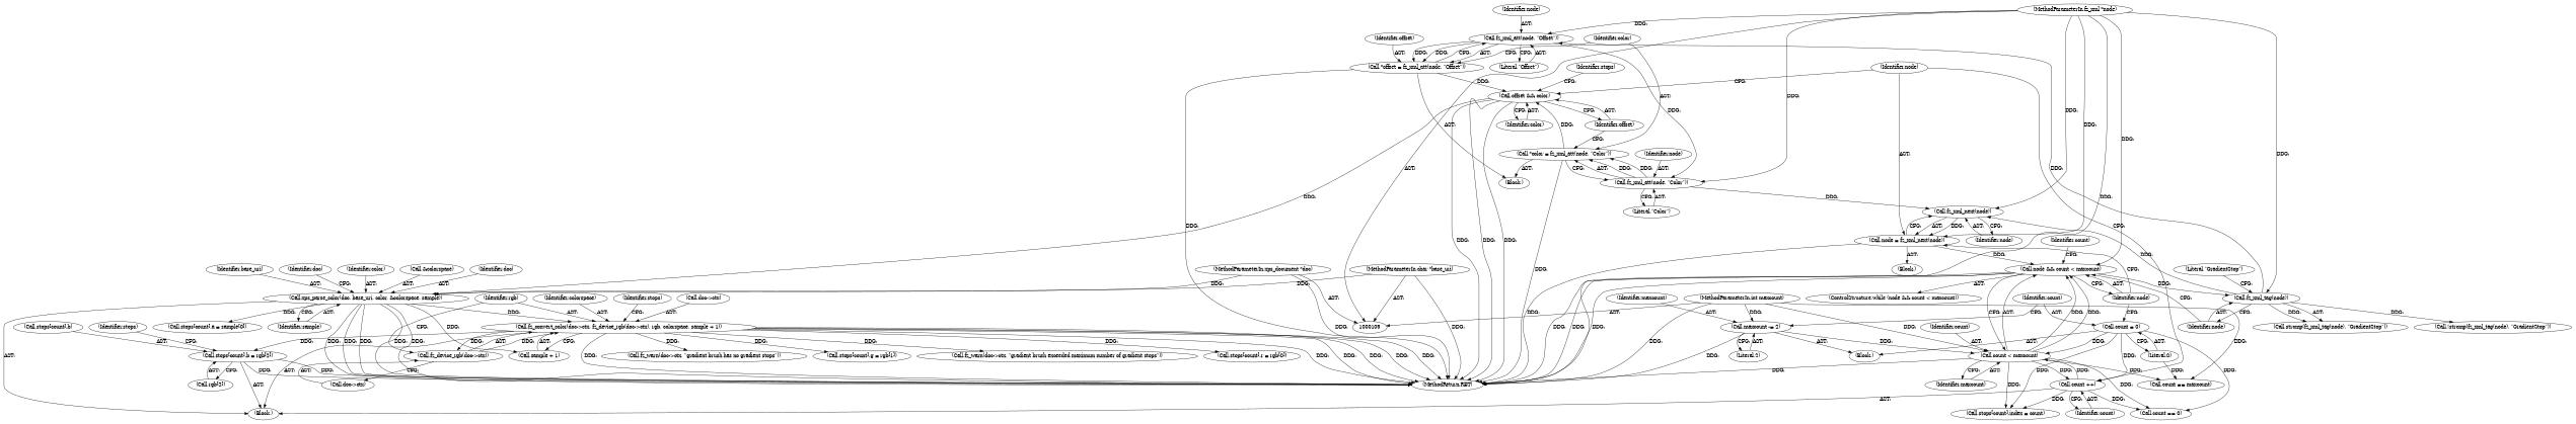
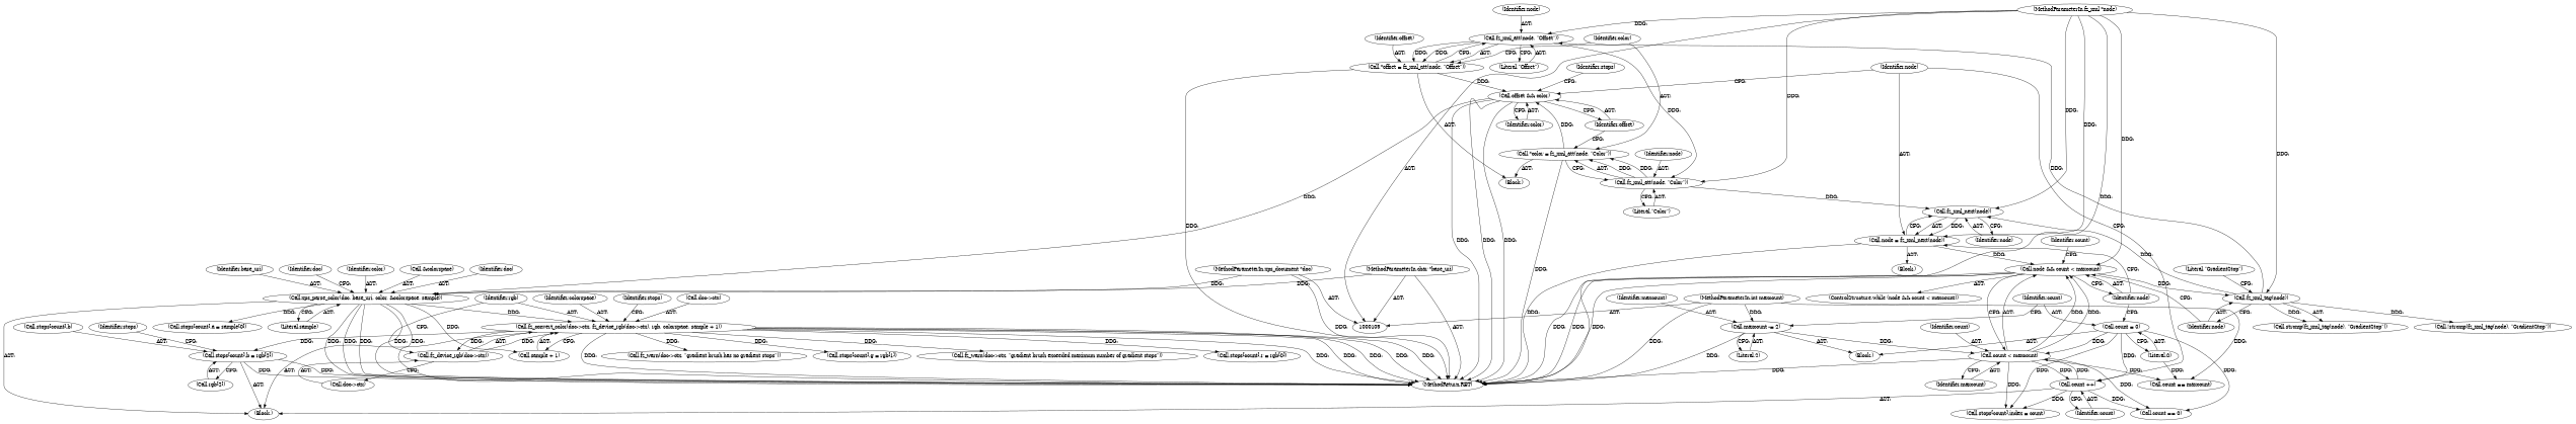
  digraph {
    n1 [label="(Call,stops[count].b = rgb[2])"]
    n2 [label="(MethodReturn,RET)"]
    n3 [label="(Call,rgb[2])"]
    n4 [label="(Block,)"]
    n5 [label="(Call,fz_convert_color(doc->ctx, fz_device_rgb(doc->ctx), rgb, colorspace, sample + 1))"]
    n6 [label="(Call,fz_device_rgb(doc->ctx))"]
    n7 [label="(Call,fz_warn(doc->ctx, \"gradient brush has no gradient stops\"))"]
    n8 [label="(Call,stops[count].g = rgb[1])"]
    n9 [label="(Call,fz_warn(doc->ctx, \"gradient brush exceeded maximum number of gradient stops\"))"]
    n10 [label="(Call,stops[count].r = rgb[0])"]
    n11 [label="(Call,sample + 1)"]
    n12 [label="(Call,doc->ctx)"]
    n13 [label="(Call,xps_parse_color(doc, base_uri, color, &colorspace, sample))"]
    n14 [label="(Call,stops[count].a = sample[0])"]
-   n15 [label="(Identifier,sample)"]
+   n15 [label="(Literal,sample)"]
    n16 [label="(MethodParameterIn,xps_document *doc)"]
    1000109
    n18 [label="(MethodParameterIn,char *base_uri)"]
    n19 [label="(Call,offset && color)"]
    n20 [label="(Identifier,offset)"]
    n21 [label="(Identifier,color)"]
    n22 [label="(Call,*color = fz_xml_att(node, \"Color\"))"]
    n23 [label="(Call,*offset = fz_xml_att(node, \"Offset\"))"]
    n24 [label="(Call,fz_xml_att(node, \"Offset\"))"]
    n25 [label="(Block,)"]
    n26 [label="(Call,fz_xml_att(node, \"Color\"))"]
    n27 [label="(Literal,\"Offset\")"]
    n28 [label="(Call,fz_xml_next(node))"]
    n29 [label="(Literal,\"Color\")"]
    n30 [label="(Call,fz_xml_tag(node))"]
    n31 [label="(Call,!strcmp(fz_xml_tag(node), \"GradientStop\"))"]
    n32 [label="(Identifier,node)"]
    n33 [label="(Call,strcmp(fz_xml_tag(node), \"GradientStop\"))"]
    n34 [label="(Call,node = fz_xml_next(node))"]
    n35 [label="(Identifier,node)"]
    n36 [label="(Call,node && count < maxcount)"]
    n37 [label="(Call,count < maxcount)"]
    n38 [label="(ControlStructure,while (node && count < maxcount))"]
    n39 [label="(Identifier,node)"]
    n40 [label="(Call,count ++)"]
    n41 [label="(Call,count == maxcount)"]
    n42 [label="(Call,stops[count].index = count)"]
    n43 [label="(Call,count == 0)"]
    n44 [label="(Identifier,maxcount)"]
    n45 [label="(Call,count = 0)"]
    n46 [label="(Block,)"]
    n47 [label="(MethodParameterIn,fz_xml *node)"]
    n48 [label="(Identifier,count)"]
    n49 [label="(Literal,0)"]
    n50 [label="(Block,)"]
    n51 [label="(Call,maxcount -= 2)"]
    n52 [label="(Literal,2)"]
    n53 [label="(MethodParameterIn,int maxcount)"]
    n54 [label="(Identifier,stops)"]
    n55 [label="(Identifier,color)"]
    n56 [label="(Identifier,colorspace)"]
    n57 [label="(Identifier,base_uri)"]
    n58 [label="(Identifier,stops)"]
    n59 [label="(Literal,\"GradientStop\")"]
    n60 [label="(Identifier,rgb)"]
    n61 [label="(Identifier,doc)"]
    n62 [label="(Call,stops[count].b)"]
    n63 [label="(Identifier,node)"]
    n64 [label="(Call,doc->ctx)"]
    n65 [label="(Identifier,color)"]
    n66 [label="(Identifier,node)"]
    n67 [label="(Identifier,count)"]
    n68 [label="(Identifier,maxcount)"]
    n69 [label="(Identifier,count)"]
    n70 [label="(Identifier,stops)"]
    n71 [label="(Call,&colorspace)"]
    n72 [label="(Identifier,doc)"]
    n73 [label="(Identifier,offset)"]
    n74 [label="(Identifier,node)"]
    n75 [label="(Identifier,count)"]
    n1 -> n2 [label="DDG: "]
    n1 -> n2 [label="DDG: "]
    n1 -> n3 [label="CFG: "]
    n1 -> n4 [label="AST: "]
    n3 -> n1 [label="AST: "]
    n5 -> n1 [label="DDG: "]
    n5 -> n2 [label="DDG: "]
    n5 -> n2 [label="DDG: "]
    n5 -> n2 [label="DDG: "]
    n5 -> n2 [label="DDG: "]
    n5 -> n2 [label="DDG: "]
    n5 -> n2 [label="DDG: "]
    n5 -> n4 [label="AST: "]
    n5 -> n6 [label="DDG: "]
    n5 -> n7 [label="DDG: "]
    n5 -> n8 [label="DDG: "]
    n5 -> n9 [label="DDG: "]
    n5 -> n10 [label="DDG: "]
    n5 -> n11 [label="CFG: "]
    n6 -> n5 [label="AST: "]
    n6 -> n5 [label="DDG: "]
    n6 -> n12 [label="CFG: "]
    n11 -> n5 [label="AST: "]
    n12 -> n6 [label="AST: "]
    n13 -> n2 [label="DDG: "]
    n13 -> n2 [label="DDG: "]
    n13 -> n2 [label="DDG: "]
    n13 -> n2 [label="DDG: "]
    n13 -> n2 [label="DDG: "]
    n13 -> n4 [label="AST: "]
    n13 -> n5 [label="DDG: "]
    n13 -> n11 [label="DDG: "]
    n13 -> n14 [label="DDG: "]
    n13 -> n15 [label="CFG: "]
    n15 -> n13 [label="AST: "]
    n16 -> n2 [label="DDG: "]
    n16 -> n13 [label="DDG: "]
    n16 -> 1000109 [label="AST: "]
-   n18 -> n2 [label="DDG: "]
+   n18 -> n2 [label="AST: "]
    n18 -> n13 [label="DDG: "]
    n18 -> 1000109 [label="AST: "]
    n19 -> n2 [label="DDG: "]
    n19 -> n2 [label="DDG: "]
    n19 -> n2 [label="DDG: "]
    n19 -> n13 [label="DDG: "]
    n19 -> n20 [label="CFG: "]
    n19 -> n21 [label="CFG: "]
    n20 -> n19 [label="AST: "]
    n20 -> n22 [label="CFG: "]
    n21 -> n19 [label="AST: "]
    n22 -> n2 [label="DDG: "]
    n22 -> n19 [label="DDG: "]
    n22 -> n25 [label="AST: "]
    n22 -> n26 [label="CFG: "]
    n23 -> n2 [label="DDG: "]
    n23 -> n19 [label="DDG: "]
    n23 -> n24 [label="CFG: "]
    n23 -> n25 [label="AST: "]
    n24 -> n23 [label="AST: "]
    n24 -> n23 [label="DDG: "]
    n24 -> n23 [label="DDG: "]
    n24 -> n26 [label="DDG: "]
    n24 -> n27 [label="CFG: "]
    n26 -> n22 [label="AST: "]
    n26 -> n22 [label="DDG: "]
    n26 -> n22 [label="DDG: "]
    n26 -> n28 [label="DDG: "]
    n26 -> n29 [label="CFG: "]
    n27 -> n24 [label="AST: "]
    n28 -> n34 [label="AST: "]
    n28 -> n34 [label="DDG: "]
    n28 -> n35 [label="CFG: "]
    n29 -> n26 [label="AST: "]
    n30 -> n24 [label="DDG: "]
    n30 -> n28 [label="DDG: "]
    n30 -> n31 [label="DDG: "]
    n30 -> n32 [label="CFG: "]
    n30 -> n33 [label="AST: "]
    n30 -> n33 [label="DDG: "]
    n32 -> n30 [label="AST: "]
    n32 -> n36 [label="CFG: "]
    n34 -> n2 [label="DDG: "]
    n34 -> n28 [label="CFG: "]
    n34 -> n36 [label="DDG: "]
    n34 -> n46 [label="AST: "]
    n35 -> n28 [label="AST: "]
    n36 -> n2 [label="DDG: "]
    n36 -> n2 [label="DDG: "]
    n36 -> n2 [label="DDG: "]
    n36 -> n30 [label="DDG: "]
    n36 -> n37 [label="CFG: "]
    n36 -> n38 [label="AST: "]
    n36 -> n39 [label="CFG: "]
    n37 -> n2 [label="DDG: "]
    n37 -> n36 [label="AST: "]
    n37 -> n36 [label="DDG: "]
    n37 -> n36 [label="DDG: "]
    n37 -> n40 [label="DDG: "]
    n37 -> n41 [label="DDG: "]
    n37 -> n42 [label="DDG: "]
    n37 -> n43 [label="DDG: "]
    n37 -> n44 [label="CFG: "]
    n39 -> n34 [label="CFG: "]
    n39 -> n36 [label="AST: "]
    n39 -> n45 [label="CFG: "]
    n40 -> n4 [label="AST: "]
    n40 -> n37 [label="DDG: "]
    n40 -> n42 [label="DDG: "]
    n40 -> n43 [label="DDG: "]
    n40 -> n48 [label="CFG: "]
    n44 -> n37 [label="AST: "]
    n45 -> n37 [label="DDG: "]
    n45 -> n40 [label="DDG: "]
    n45 -> n42 [label="DDG: "]
    n45 -> n43 [label="DDG: "]
    n45 -> n49 [label="CFG: "]
    n45 -> n50 [label="AST: "]
    n47 -> n2 [label="DDG: "]
    n47 -> 1000109 [label="AST: "]
    n47 -> n24 [label="DDG: "]
    n47 -> n26 [label="DDG: "]
    n47 -> n28 [label="DDG: "]
    n47 -> n30 [label="DDG: "]
    n47 -> n34 [label="DDG: "]
    n47 -> n36 [label="DDG: "]
    n48 -> n40 [label="AST: "]
    n49 -> n41 [label="DDG: "]
    n49 -> n45 [label="AST: "]
    n51 -> n2 [label="DDG: "]
    n51 -> n37 [label="DDG: "]
    n51 -> n50 [label="AST: "]
    n51 -> n52 [label="CFG: "]
    n52 -> n51 [label="AST: "]
    n53 -> n2 [label="DDG: "]
    n53 -> 1000109 [label="AST: "]
-   n53 -> n37 [label="DDG: "]
    n53 -> n41 [label="DDG: "]
    n53 -> n51 [label="DDG: "]
    n54 -> n5 [label="CFG: "]
    n55 -> n22 [label="AST: "]
    n55 -> n23 [label="CFG: "]
    n56 -> n5 [label="AST: "]
    n57 -> n13 [label="AST: "]
    n58 -> n1 [label="CFG: "]
    n59 -> n30 [label="CFG: "]
    n60 -> n5 [label="AST: "]
    n60 -> n6 [label="CFG: "]
    n61 -> n13 [label="CFG: "]
    n62 -> n1 [label="AST: "]
    n63 -> n24 [label="AST: "]
    n64 -> n5 [label="AST: "]
    n65 -> n13 [label="AST: "]
    n66 -> n26 [label="AST: "]
    n67 -> n37 [label="AST: "]
    n68 -> n51 [label="AST: "]
    n69 -> n45 [label="AST: "]
    n69 -> n51 [label="CFG: "]
    n70 -> n19 [label="CFG: "]
    n71 -> n13 [label="AST: "]
    n72 -> n13 [label="AST: "]
    n73 -> n23 [label="AST: "]
    n74 -> n19 [label="CFG: "]
    n74 -> n34 [label="AST: "]
    n74 -> n40 [label="CFG: "]
    n75 -> n36 [label="CFG: "]
  }
